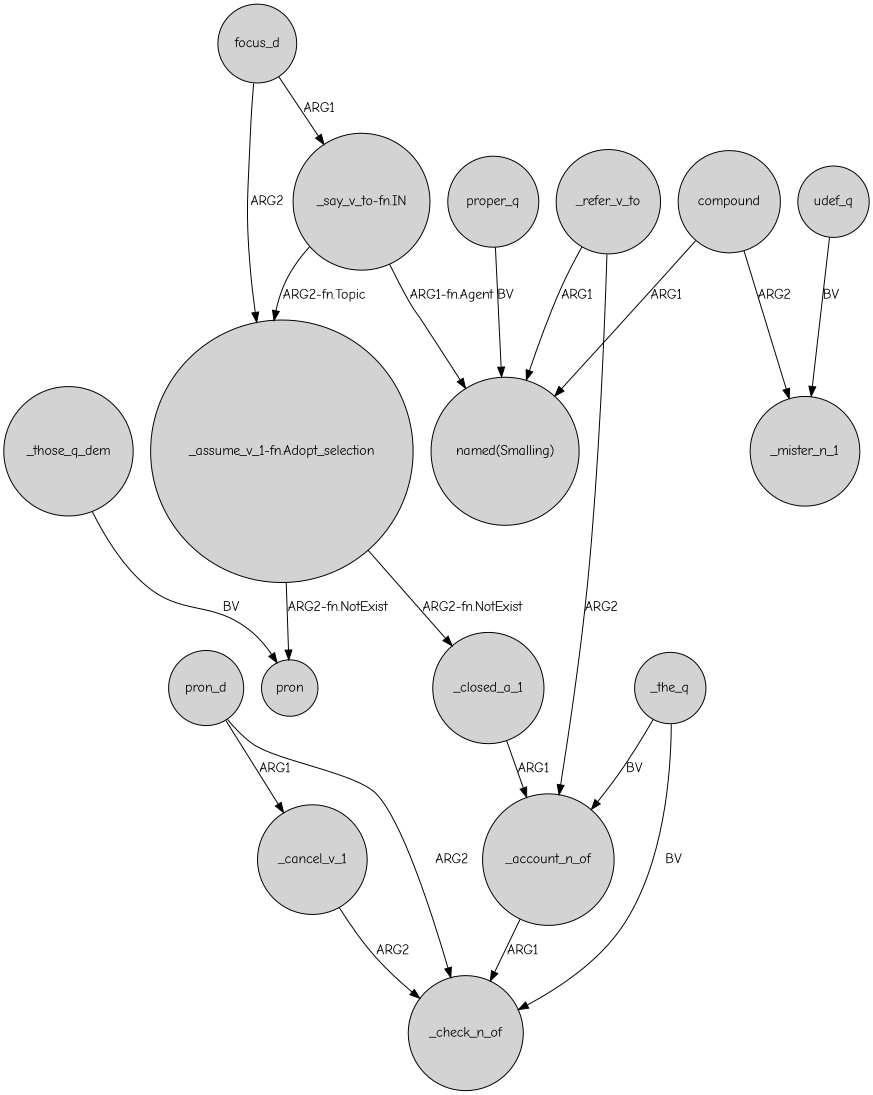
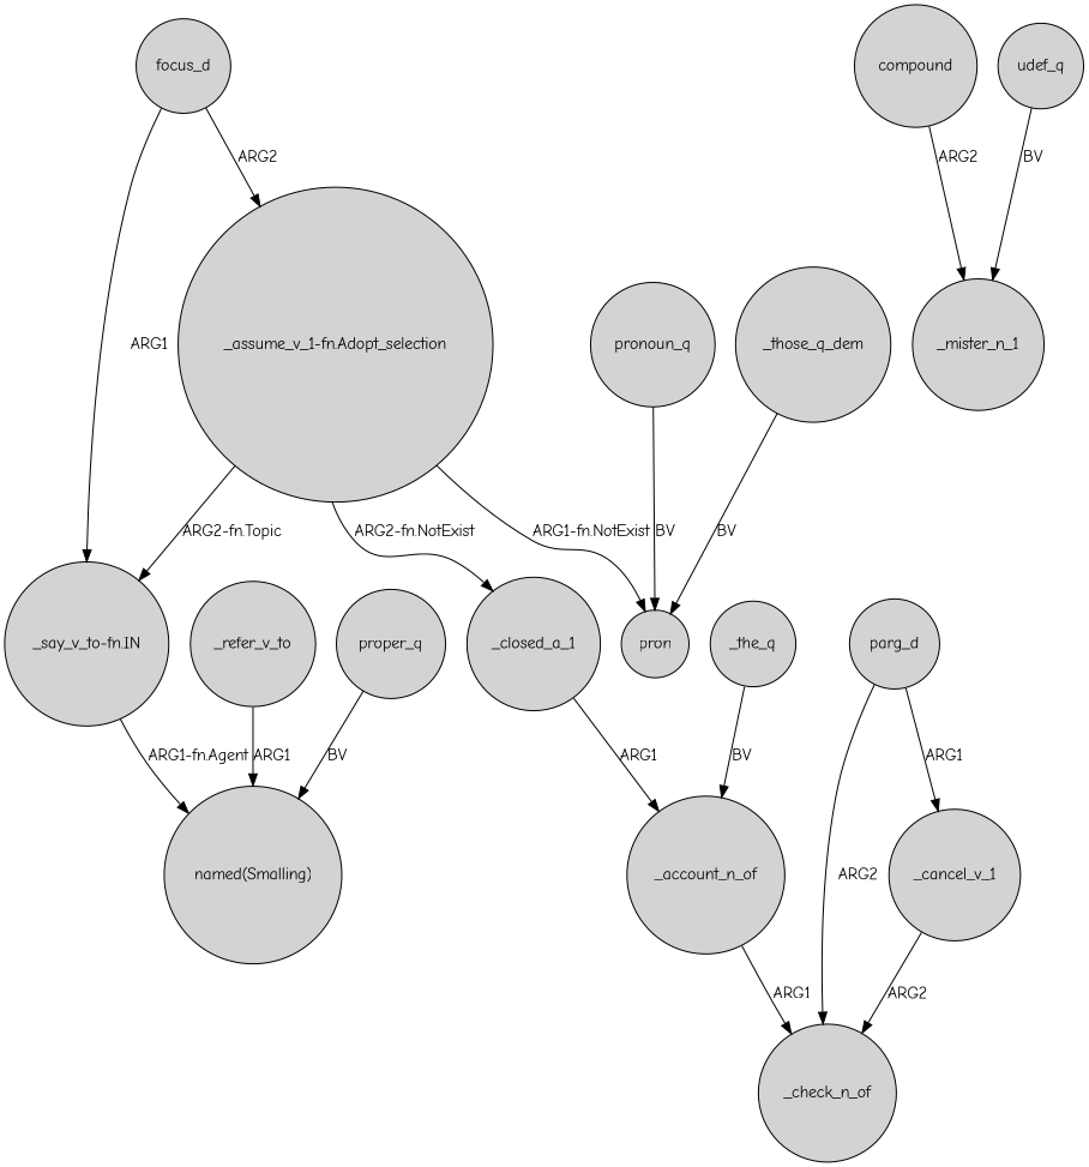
  digraph {
    fontname="Comic Neue"
    node [fontname="Comic Neue" shape=circle style=filled]
    edge [fontname="Comic Neue"]
    focus_d
    "_assume_v_1-fn.Adopt_selection"
    "_say_v_to-fn.IN"
    pron
    _closed_a_1
    "named(Smalling)"
    _account_n_of
    _cancel_v_1
    _check_n_of
    _the_q
    compound
    _mister_n_1
    udef_q
    _refer_v_to
-   parg_d [label=pron_d]
+   pronoun_q
+   parg_d
    proper_q
    _those_q_dem
    focus_d -> "_assume_v_1-fn.Adopt_selection" [label=ARG2]
    focus_d -> "_say_v_to-fn.IN" [label=ARG1]
-   "_assume_v_1-fn.Adopt_selection" -> pron [label="ARG2-fn.NotExist"]
+   "_assume_v_1-fn.Adopt_selection" -> pron [label="ARG1-fn.NotExist"]
    "_assume_v_1-fn.Adopt_selection" -> _closed_a_1 [label="ARG2-fn.NotExist"]
-   "_say_v_to-fn.IN" -> "_assume_v_1-fn.Adopt_selection" [label="ARG2-fn.Topic"]
+   "_assume_v_1-fn.Adopt_selection" -> "_say_v_to-fn.IN" [label="ARG2-fn.Topic"]
    "_say_v_to-fn.IN" -> "named(Smalling)" [label="ARG1-fn.Agent"]
    _closed_a_1 -> _account_n_of [label=ARG1]
    _account_n_of -> _check_n_of [label=ARG1]
    _cancel_v_1 -> _check_n_of [label=ARG2]
    _the_q -> _account_n_of [label=BV]
-   _the_q -> _check_n_of [label=BV]
-   compound -> "named(Smalling)" [label=ARG1]
    compound -> _mister_n_1 [label=ARG2]
    udef_q -> _mister_n_1 [label=BV]
    _refer_v_to -> "named(Smalling)" [label=ARG1]
-   _refer_v_to -> _account_n_of [label=ARG2]
+   pronoun_q -> pron [label=BV]
    parg_d -> _cancel_v_1 [label=ARG1]
    parg_d -> _check_n_of [label=ARG2]
    proper_q -> "named(Smalling)" [label=BV]
    _those_q_dem -> pron [label=BV]
  }
